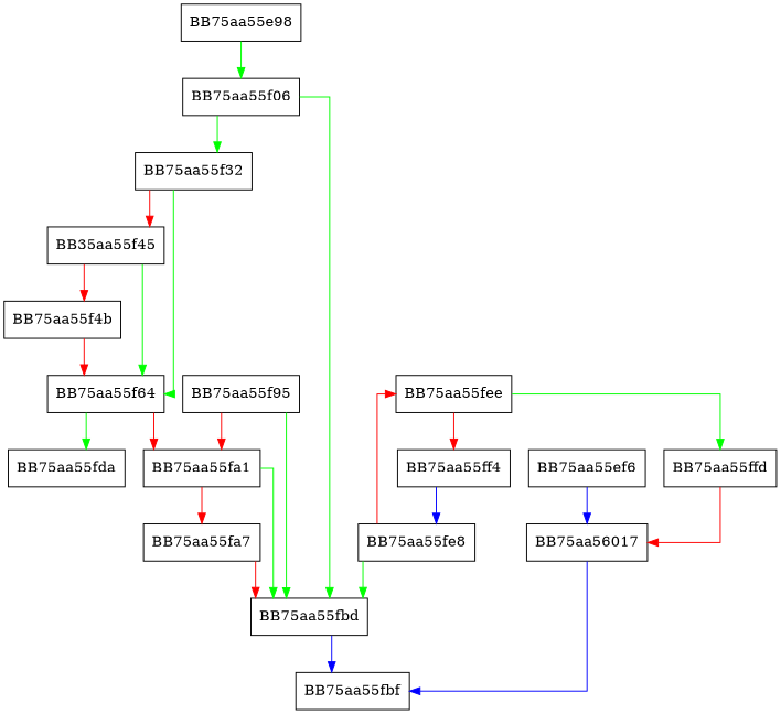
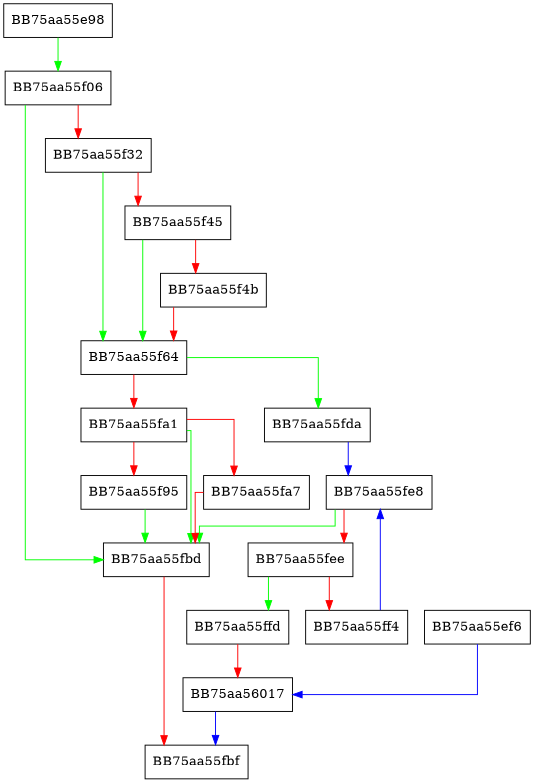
  digraph {
    splines=ortho
    node [shape=box]
    edge [color=red]
    BB75aa55e98
    BB75aa55f06
    BB75aa55fbd
    BB75aa55f32
    BB75aa55ef6
    BB75aa56017
    BB75aa55fbf
    BB75aa55f64
-   BB75aa55f45 [label=BB35aa55f45]
+   BB75aa55f45
    BB75aa55fda
    BB75aa55fa1
    BB75aa55f4b
    BB75aa55fe8
    BB75aa55f95
    BB75aa55fee
    BB75aa55fa7
    BB75aa55ffd
    BB75aa55ff4
    BB75aa55e98 -> BB75aa55f06 [color=green]
    BB75aa55f06 -> BB75aa55fbd [color=green]
-   BB75aa55f06 -> BB75aa55f32 [color=green]
-   BB75aa55fbd -> BB75aa55fbf [color=blue]
+   BB75aa55f06 -> BB75aa55f32
+   BB75aa55fbd -> BB75aa55fbf
    BB75aa55f32 -> BB75aa55f64 [color=green]
    BB75aa55f32 -> BB75aa55f45
    BB75aa55ef6 -> BB75aa56017 [color=blue]
    BB75aa56017 -> BB75aa55fbf [color=blue]
    BB75aa55f64 -> BB75aa55fda [color=green]
    BB75aa55f64 -> BB75aa55fa1
    BB75aa55f45 -> BB75aa55f64 [color=green]
    BB75aa55f45 -> BB75aa55f4b
+   BB75aa55fda -> BB75aa55fe8 [color=blue]
    BB75aa55fa1 -> BB75aa55fbd [color=green]
    BB75aa55fa1 -> BB75aa55fa7
    BB75aa55f4b -> BB75aa55f64
    BB75aa55fe8 -> BB75aa55fbd [color=green]
    BB75aa55fe8 -> BB75aa55fee
    BB75aa55f95 -> BB75aa55fbd [color=green]
-   BB75aa55f95 -> BB75aa55fa1
+   BB75aa55fa1 -> BB75aa55f95
    BB75aa55fee -> BB75aa55ffd [color=green]
    BB75aa55fee -> BB75aa55ff4
    BB75aa55fa7 -> BB75aa55fbd
    BB75aa55ffd -> BB75aa56017
    BB75aa55ff4 -> BB75aa55fe8 [color=blue]
  }
